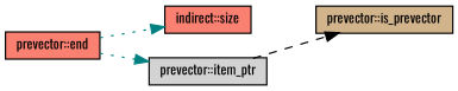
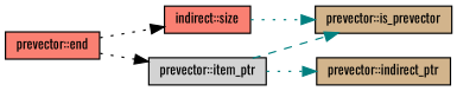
  digraph {
    fontname=Oswald
    rankdir=LR
    node [color=black fillcolor=salmon fontname=Oswald fontsize=10 shape=record style=filled]
    edge [color=teal fontname=Oswald fontsize=10 labelfontname=Helvetica labelfontsize=10 style=dotted]
    n1 [fontcolor=black height=0.2 label="prevector::end" width=0.4]
    n2 [fillcolor=lightgrey height=0.2 label="prevector::item_ptr" width=0.4]
    n3 [height=0.2 label="indirect::size" width=0.4]
    n4 [fillcolor=tan height=0.2 label="prevector::is_prevector" width=0.4]
-   n1 -> n2
-   n1 -> n3
-   n2 -> n4 [color=black style=dashed]
+   n5 [fillcolor=tan height=0.2 label="prevector::indirect_ptr" width=0.4]
+   n1 -> n2 [color=black]
+   n1 -> n3 [color=black]
+   n2 -> n4 [style=dashed]
+   n2 -> n5
+   n3 -> n4
  }
